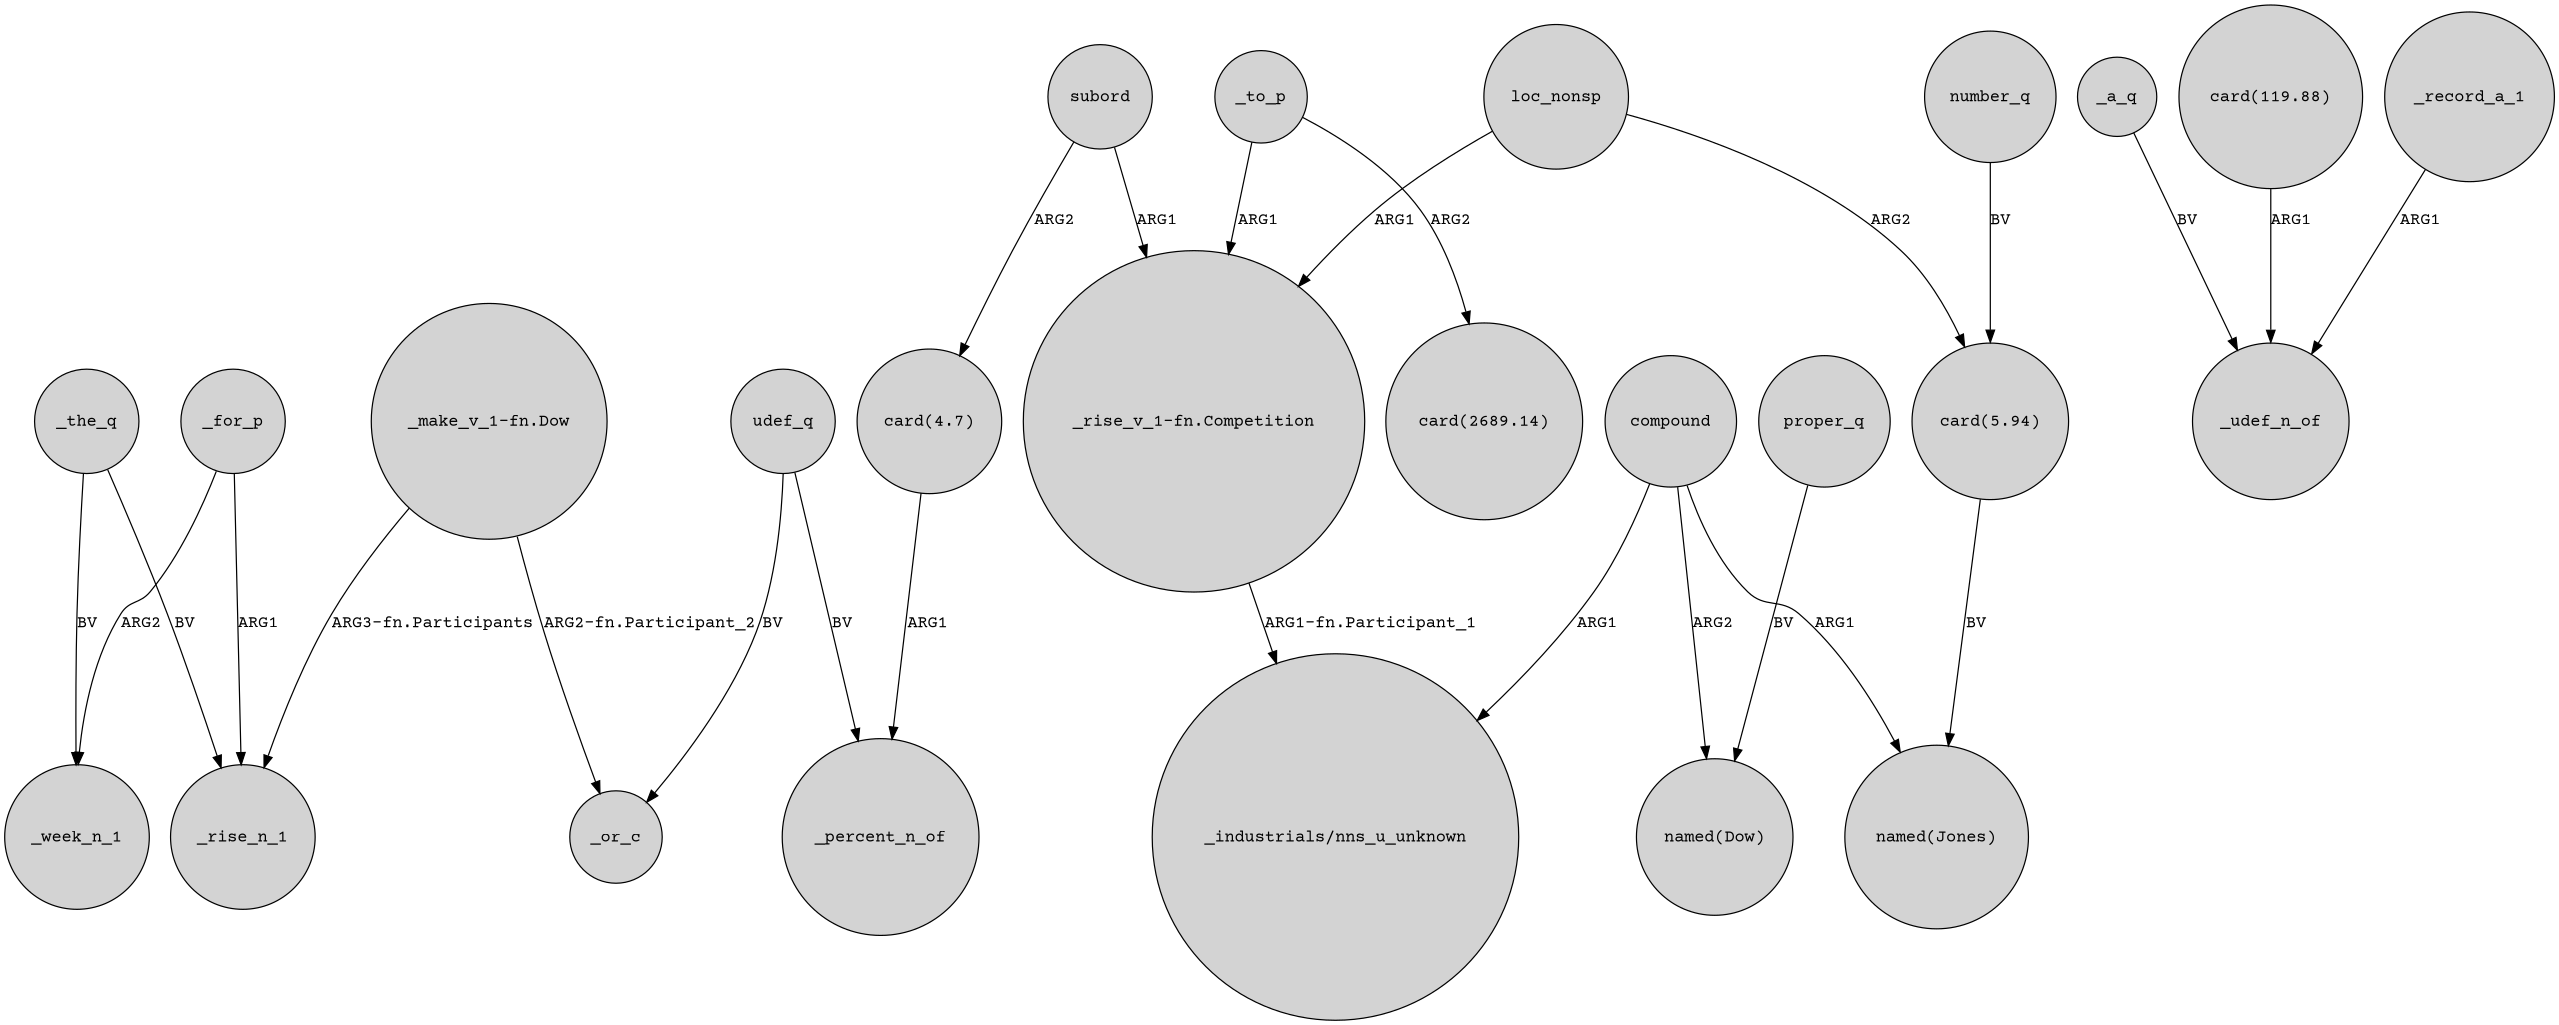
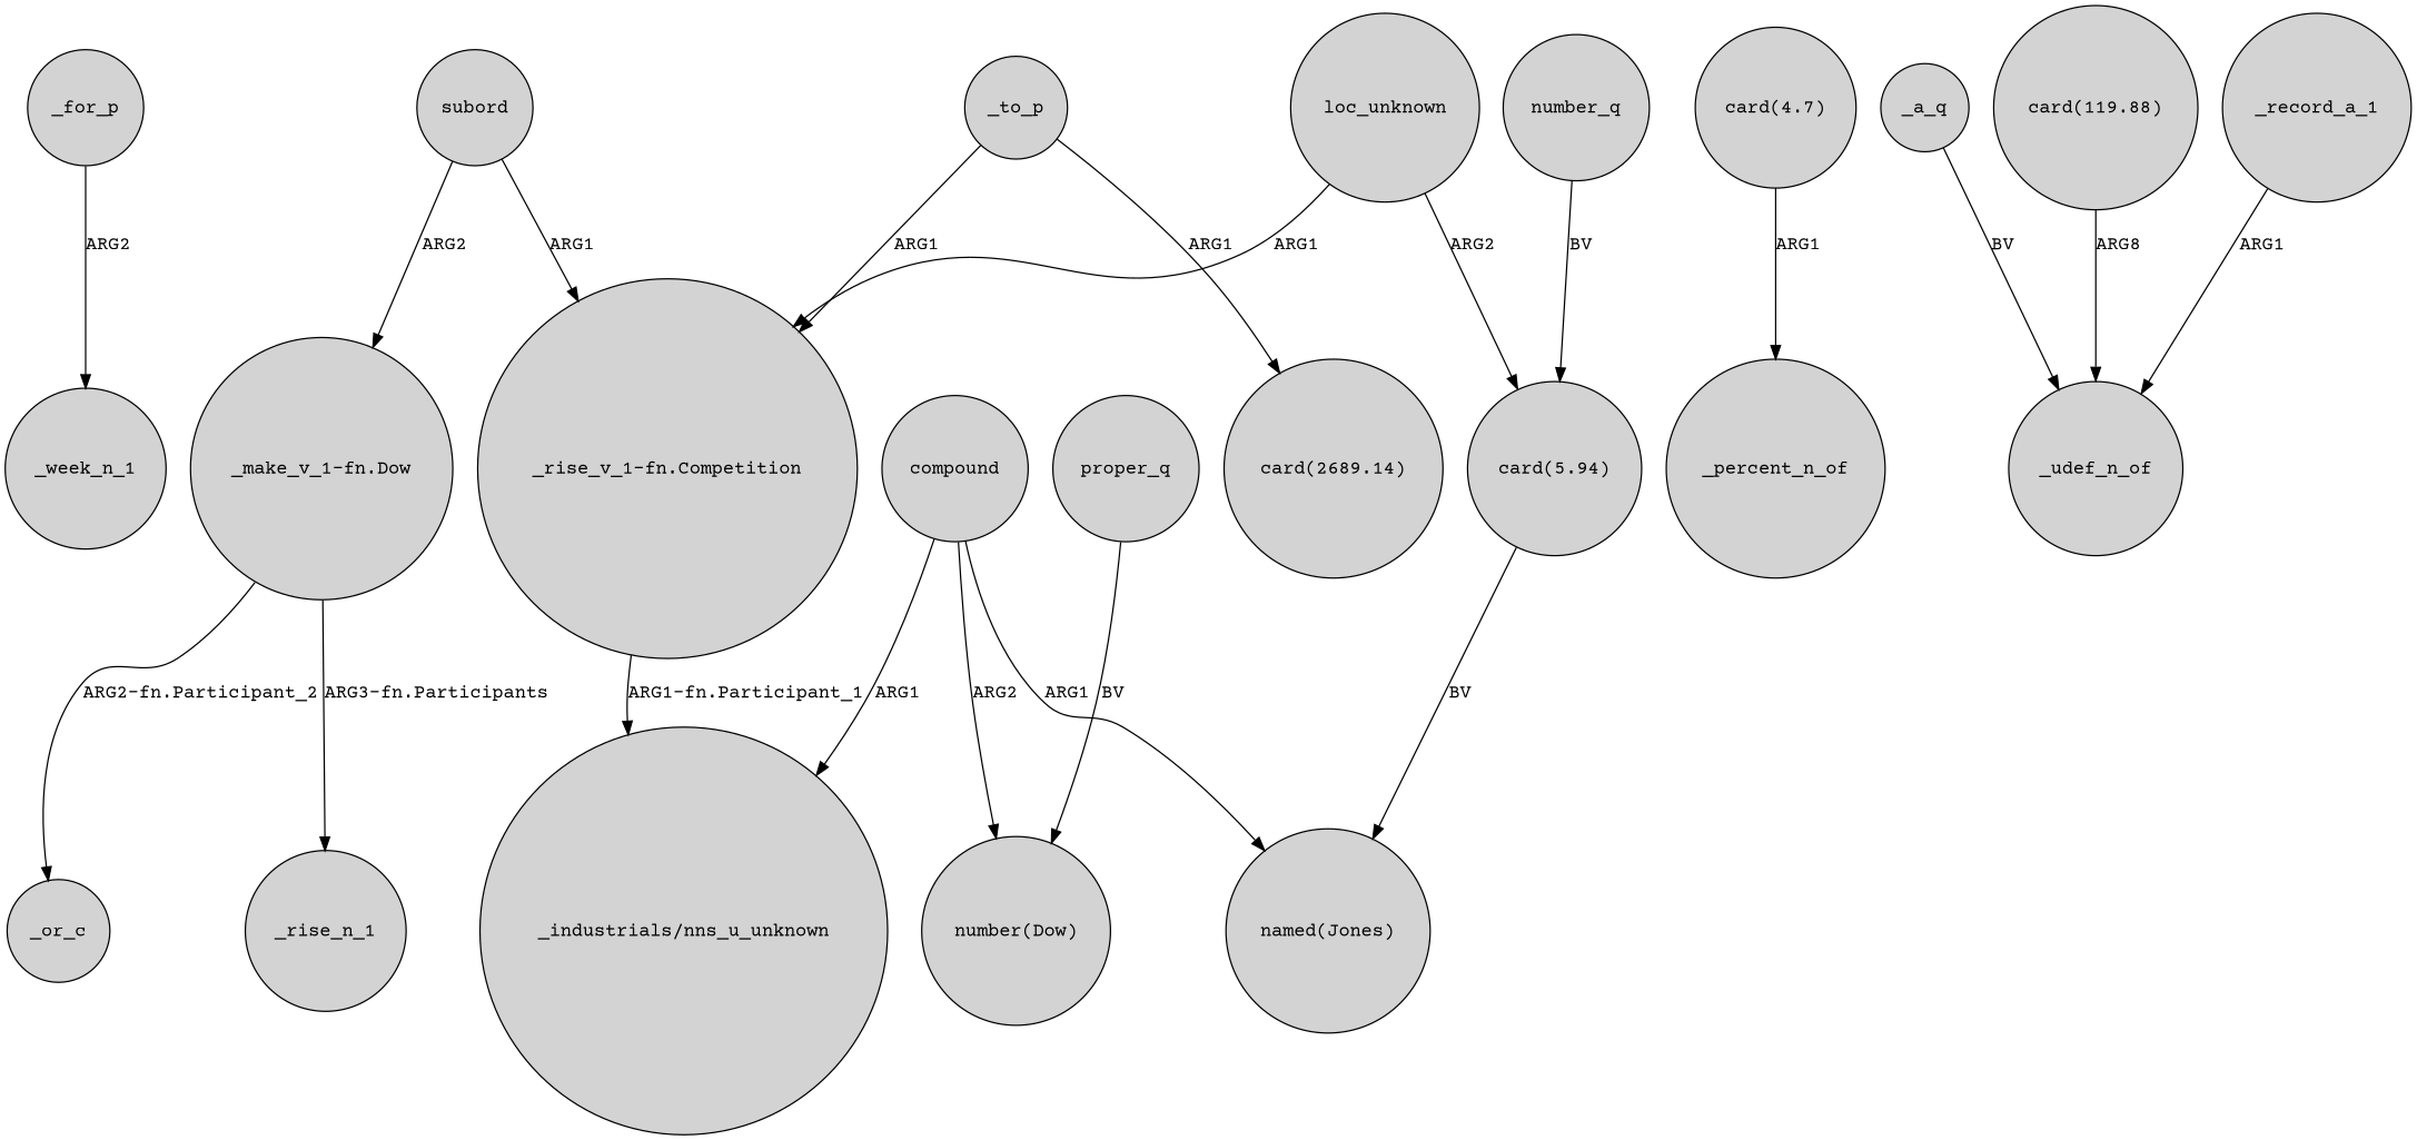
  digraph {
    fontname="Courier Prime"
    node [fontname="Courier Prime" shape=circle style=filled]
    edge [fontname="Courier Prime"]
-   _the_q
    _week_n_1
    n3 [label=_rise_n_1]
    "card(4.7)"
    _percent_n_of
-   loc_nonsp
+   loc_nonsp [label=loc_unknown]
    "_rise_v_1-fn.Competition"
    "card(5.94)"
    "_industrials/nns_u_unknown"
    "named(Jones)"
    compound
-   "named(Dow)"
+   "named(Dow)" [label="number(Dow)"]
    _for_p
    n14 [label="_make_v_1-fn.Dow"]
    _or_c
    n16 [label=_udef_n_of]
    _a_q
    number_q
    "card(119.88)"
    _to_p
    "card(2689.14)"
-   udef_q
    _record_a_1
    proper_q
    subord
-   _the_q -> _week_n_1 [label=BV]
-   _the_q -> n3 [label=BV]
    "card(4.7)" -> _percent_n_of [label=ARG1]
    loc_nonsp -> "_rise_v_1-fn.Competition" [label=ARG1]
    loc_nonsp -> "card(5.94)" [label=ARG2]
    "_rise_v_1-fn.Competition" -> "_industrials/nns_u_unknown" [label="ARG1-fn.Participant_1"]
    "card(5.94)" -> "named(Jones)" [label=BV]
    compound -> "_industrials/nns_u_unknown" [label=ARG1]
    compound -> "named(Jones)" [label=ARG1]
    compound -> "named(Dow)" [label=ARG2]
    _for_p -> _week_n_1 [label=ARG2]
-   _for_p -> n3 [label=ARG1]
    n14 -> n3 [label="ARG3-fn.Participants"]
    n14 -> _or_c [label="ARG2-fn.Participant_2"]
    _a_q -> n16 [label=BV]
    number_q -> "card(5.94)" [label=BV]
-   "card(119.88)" -> n16 [label=ARG1]
+   "card(119.88)" -> n16 [label=ARG8]
    _to_p -> "_rise_v_1-fn.Competition" [label=ARG1]
-   _to_p -> "card(2689.14)" [label=ARG2]
-   udef_q -> _percent_n_of [label=BV]
-   udef_q -> _or_c [label=BV]
+   _to_p -> "card(2689.14)" [label=ARG1]
    _record_a_1 -> n16 [label=ARG1]
    proper_q -> "named(Dow)" [label=BV]
    subord -> "_rise_v_1-fn.Competition" [label=ARG1]
-   subord -> "card(4.7)" [label=ARG2]
+   subord -> n14 [label=ARG2]
  }
